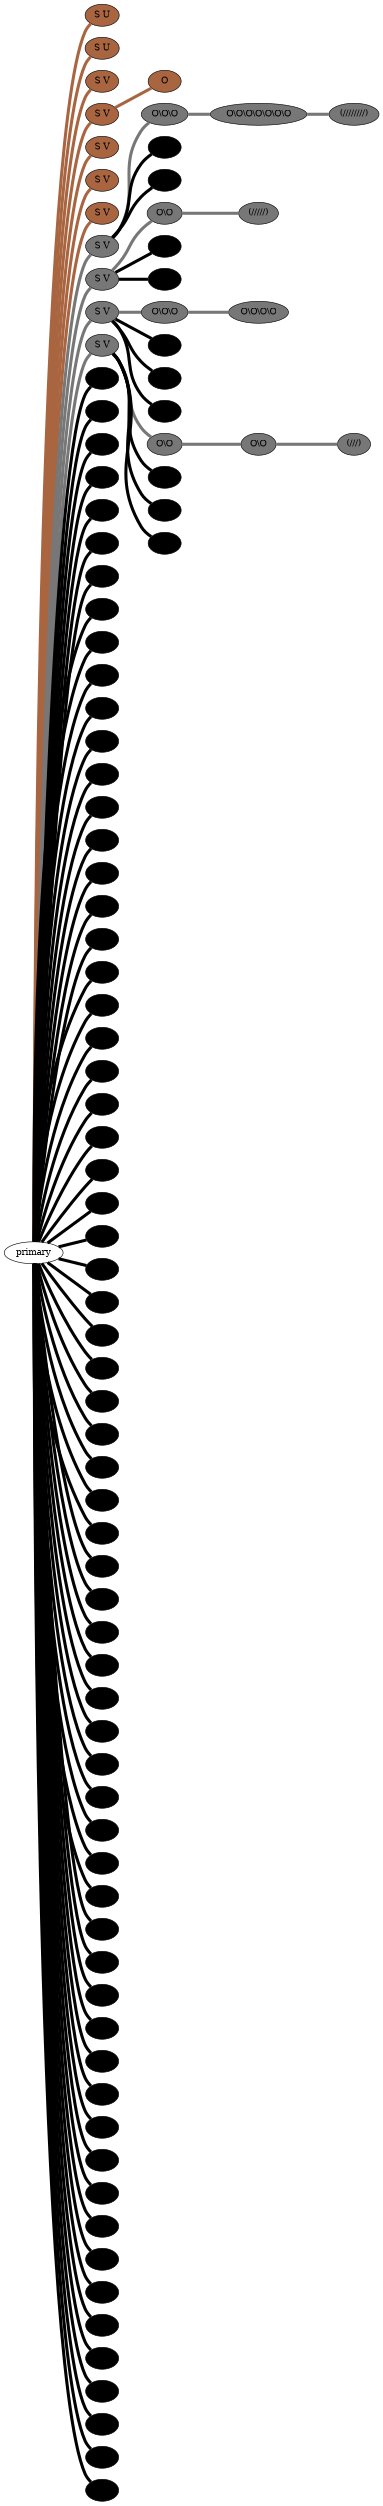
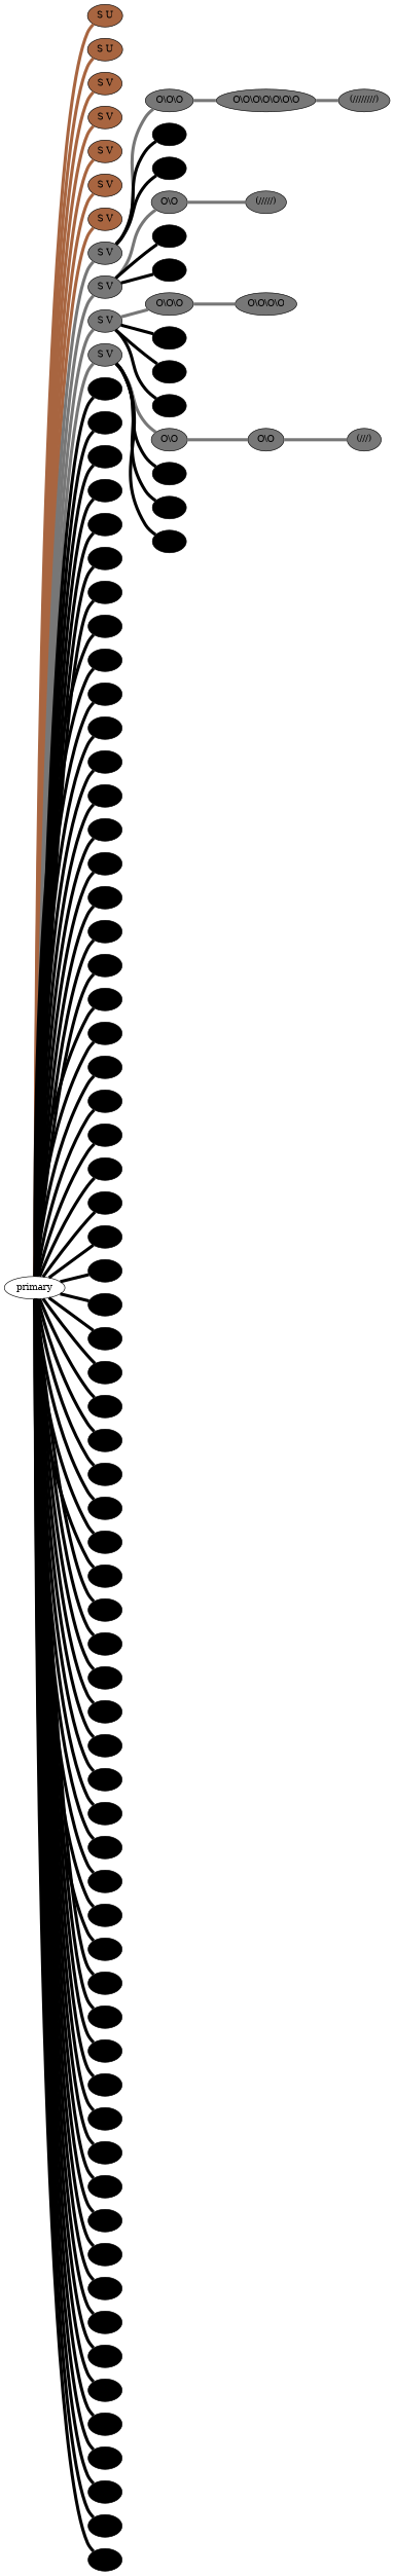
  graph {
    rankdir=LR
    node [fillcolor="#000000" pendant_colors="#000000" qtype=pendant_node style=filled]
    edge [color="#000000" penwidth=5 qtype=pendant_link]
    n1 [fillcolor="#A86540" label="S U" pendant_attach=U pendant_colors="#A86540,#777777" pendant_length=48 pendant_ply=S]
    primary [fillcolor="" pendant_colors="" qtype="" style=""]
    n3 [fillcolor="#A86540" label="S U" pendant_attach=U pendant_colors="#A86540,#777777" pendant_length=46 pendant_ply=S]
    n4 [fillcolor="#A86540" label="S V" pendant_attach=V pendant_colors="#A86540,#777777" pendant_length=47 pendant_ply=S]
    n5 [fillcolor="#A86540" label="S V" pendant_attach=V pendant_colors="#A86540,#777777" pendant_length=44 pendant_ply=S]
    n6 [fillcolor="#A86540" label="S V" pendant_attach=V pendant_colors="#A86540,#777777" pendant_length=44 pendant_ply=S]
    n7 [fillcolor="#A86540" label="S V" pendant_attach=V pendant_colors="#A86540,#777777" pendant_length=44 pendant_ply=S]
    n8 [fillcolor="#A86540" label="S V" pendant_attach=V pendant_colors="#A86540,#777777" pendant_length=46 pendant_ply=S]
    n9 [fillcolor="#777777" label="S V" pendant_attach=V pendant_colors="#777777" pendant_length=25 pendant_ply=S]
    n10 [fillcolor="#777777" label="S V" pendant_attach=V pendant_colors="#777777" pendant_length=43 pendant_ply=S]
    n11 [fillcolor="#777777" label="S V" pendant_attach=V pendant_colors="#777777" pendant_length=44 pendant_ply=S]
    n12 [fillcolor="#777777" label="S V" pendant_attach=V pendant_colors="#777777" pendant_length=43 pendant_ply=S]
    n13 [label=" "]
    n14 [label=" "]
    n15 [label=" "]
    n16 [label=" "]
    n17 [label=" "]
    n18 [label=" "]
    n19 [label=" "]
    n20 [label=" "]
    n21 [label=" "]
    n22 [label=" "]
    n23 [label=" "]
    n24 [label=" "]
    n25 [label=" "]
    n26 [label=" "]
    n27 [label=" "]
    n28 [label=" "]
    n29 [label=" "]
    n30 [label=" "]
    n31 [label=" "]
    n32 [label=" "]
    n33 [label=" "]
    n34 [label=" "]
    n35 [label=" "]
    n36 [label=" "]
    n37 [label=" "]
    n38 [label=" "]
    n39 [label=" "]
    n40 [label=" "]
    n41 [label=" "]
    n42 [label=" "]
    n43 [label=" "]
    n44 [label=" "]
    n45 [label=" "]
    n46 [label=" "]
    n47 [label=" "]
    n48 [label=" "]
    n49 [label=" "]
    n50 [label=" "]
    n51 [label=" "]
    n52 [label=" "]
    n53 [label=" "]
    n54 [label=" "]
    n55 [label=" "]
    n56 [label=" "]
    n57 [label=" "]
    n58 [label=" "]
    n59 [label=" "]
    n60 [label=" "]
    n61 [label=" "]
    n62 [label=" "]
    n63 [label=" "]
    n64 [label=" "]
    n65 [label=" "]
    n66 [label=" "]
    n67 [label=" "]
    n68 [label=" "]
    n69 [label=" "]
    n70 [label=" "]
    n71 [label=" "]
    n72 [label=" "]
    n73 [label=" "]
    n74 [label=" "]
    n75 [label=" "]
    n76 [label=" "]
    n77 [label=" "]
-   n78 [fillcolor="#A86540" knot_position=18.5 knot_spin=S knot_type=S knot_value=1 label=O qtype=knot_node pendant_colors=""]
    n79 [fillcolor="#777777" knot_position=6.5 knot_spin=Z knot_type=S knot_value=3 label="O\\O\\O" qtype=knot_node pendant_colors=""]
    n80 [label=" "]
    n81 [label=" "]
    n82 [fillcolor="#777777" knot_position=13.0 knot_spin=Z knot_type=S knot_value=7 label="O\\O\\O\\O\\O\\O\\O" qtype=knot_node pendant_colors=""]
    n83 [fillcolor="#777777" knot_position=21.5 knot_spin=S knot_type=L knot_value=8 label="(////////)" qtype=knot_node pendant_colors=""]
    n84 [fillcolor="#777777" knot_position=7.5 knot_spin=Z knot_type=S knot_value=2 label="O\\O" qtype=knot_node pendant_colors=""]
    n85 [label=" "]
    n86 [label=" "]
    n87 [fillcolor="#777777" knot_position=24.0 knot_spin=S knot_type=L knot_value=5 label="(/////)" qtype=knot_node pendant_colors=""]
    n88 [fillcolor="#777777" knot_position=8.0 knot_spin=Z knot_type=S knot_value=3 label="O\\O\\O" qtype=knot_node pendant_colors=""]
    n89 [label=" "]
    n90 [label=" "]
    n91 [label=" "]
    n92 [fillcolor="#777777" knot_position=15.0 knot_spin=Z knot_type=S knot_value=4 label="O\\O\\O\\O" qtype=knot_node pendant_colors=""]
    n93 [fillcolor="#777777" knot_position=8.0 knot_spin=Z knot_type=S knot_value=2 label="O\\O" qtype=knot_node pendant_colors=""]
    n94 [label=" "]
    n95 [label=" "]
    n96 [label=" "]
    n97 [fillcolor="#777777" knot_position=15.0 knot_spin=Z knot_type=S knot_value=2 label="O\\O" qtype=knot_node pendant_colors=""]
    n98 [fillcolor="#777777" knot_position=23.0 knot_spin=S knot_type=L knot_value=3 label="(///)" qtype=knot_node pendant_colors=""]
    primary -- n1 [color="#A86540"]
    primary -- n3 [color="#A86540"]
    primary -- n4 [color="#A86540"]
    primary -- n5 [color="#A86540"]
    primary -- n6 [color="#A86540"]
    primary -- n7 [color="#A86540"]
    primary -- n8 [color="#A86540"]
    primary -- n9 [color="#777777"]
    primary -- n10 [color="#777777"]
    primary -- n11 [color="#777777"]
    primary -- n12 [color="#777777"]
    primary -- n13
    primary -- n14
    primary -- n15
    primary -- n16
    primary -- n17
    primary -- n18
    primary -- n19
    primary -- n20
    primary -- n21
    primary -- n22
    primary -- n23
    primary -- n24
    primary -- n25
    primary -- n26
    primary -- n27
    primary -- n28
    primary -- n29
    primary -- n30
    primary -- n31
    primary -- n32
    primary -- n33
    primary -- n34
    primary -- n35
    primary -- n36
    primary -- n37
    primary -- n38
    primary -- n39
    primary -- n40
    primary -- n41
    primary -- n42
    primary -- n43
    primary -- n44
    primary -- n45
    primary -- n46
    primary -- n47
    primary -- n48
    primary -- n49
    primary -- n50
    primary -- n51
    primary -- n52
    primary -- n53
    primary -- n54
    primary -- n55
    primary -- n56
    primary -- n57
    primary -- n58
    primary -- n59
    primary -- n60
    primary -- n61
    primary -- n62
    primary -- n63
    primary -- n64
    primary -- n65
    primary -- n66
    primary -- n67
    primary -- n68
    primary -- n69
    primary -- n70
    primary -- n71
    primary -- n72
    primary -- n73
    primary -- n74
    primary -- n75
    primary -- n76
    primary -- n77
-   n5 -- n78 [color="#A86540" qtype=knot_link]
    n9 -- n79 [color="#777777" qtype=knot_link]
    n9 -- n80
    n9 -- n81
    n10 -- n84 [color="#777777" qtype=knot_link]
    n10 -- n85
    n10 -- n86
    n11 -- n88 [color="#777777" qtype=knot_link]
    n11 -- n89
    n11 -- n90
    n11 -- n91
    n12 -- n93 [color="#777777" qtype=knot_link]
    n12 -- n94
    n12 -- n95
    n12 -- n96
    n79 -- n82 [color="#777777" qtype=knot_link]
    n82 -- n83 [color="#777777" qtype=knot_link]
    n84 -- n87 [color="#777777" qtype=knot_link]
    n88 -- n92 [color="#777777" qtype=knot_link]
    n93 -- n97 [color="#777777" qtype=knot_link]
    n97 -- n98 [color="#777777" qtype=knot_link]
  }
